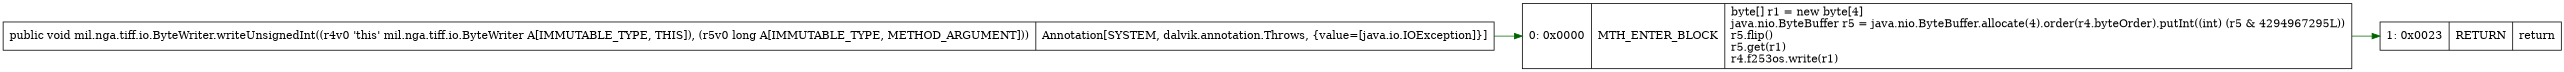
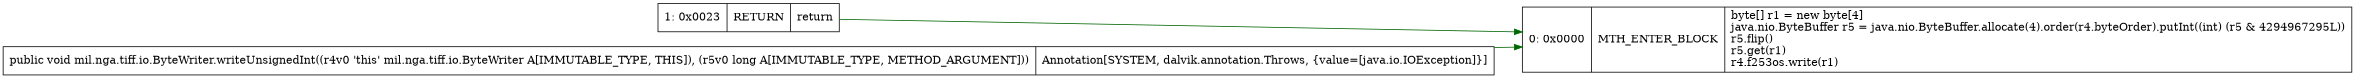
  digraph {
    rankdir=LR
    node [shape=record]
    edge [color=darkgreen]
    n1 [label="{0\:\ 0x0000|MTH_ENTER_BLOCK\l|byte[] r1 = new byte[4]\ljava.nio.ByteBuffer r5 = java.nio.ByteBuffer.allocate(4).order(r4.byteOrder).putInt((int) (r5 & 4294967295L))\lr5.flip()\lr5.get(r1)\lr4.f253os.write(r1)\l}"]
    n2 [label="{1\:\ 0x0023|RETURN\l|return\l}"]
    n3 [label="{public void mil.nga.tiff.io.ByteWriter.writeUnsignedInt((r4v0 'this' mil.nga.tiff.io.ByteWriter A[IMMUTABLE_TYPE, THIS]), (r5v0 long A[IMMUTABLE_TYPE, METHOD_ARGUMENT]))  | Annotation[SYSTEM, dalvik.annotation.Throws, \{value=[java.io.IOException]\}]\l}"]
-   n1 -> n2
+   n2 -> n1
    n3 -> n1
  }
